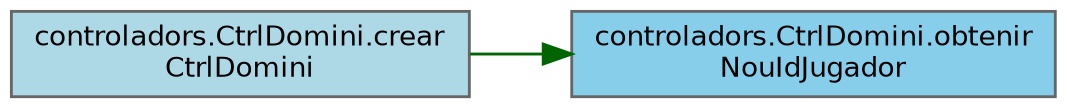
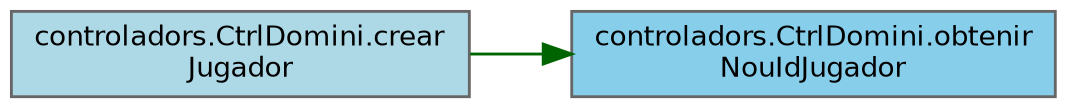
  digraph {
    rankdir=RL
    node [fontname=Helvetica fontsize=10 shape=box style=filled]
    n1 [color=gray40 fillcolor=skyblue fontcolor=black height=0.2 label="controladors.CtrlDomini.obtenir\lNouIdJugador" width=0.4]
-   n2 [color=grey40 fillcolor=lightblue height=0.2 label="controladors.CtrlDomini.crear\lCtrlDomini" width=0.4]
+   n2 [color=grey40 fillcolor=lightblue height=0.2 label="controladors.CtrlDomini.crear\lJugador" width=0.4]
    n1 -> n2 [color=darkgreen dir=back fontname=Helvetica fontsize=10 labelfontname=Helvetica labelfontsize=10 style=solid]
  }
